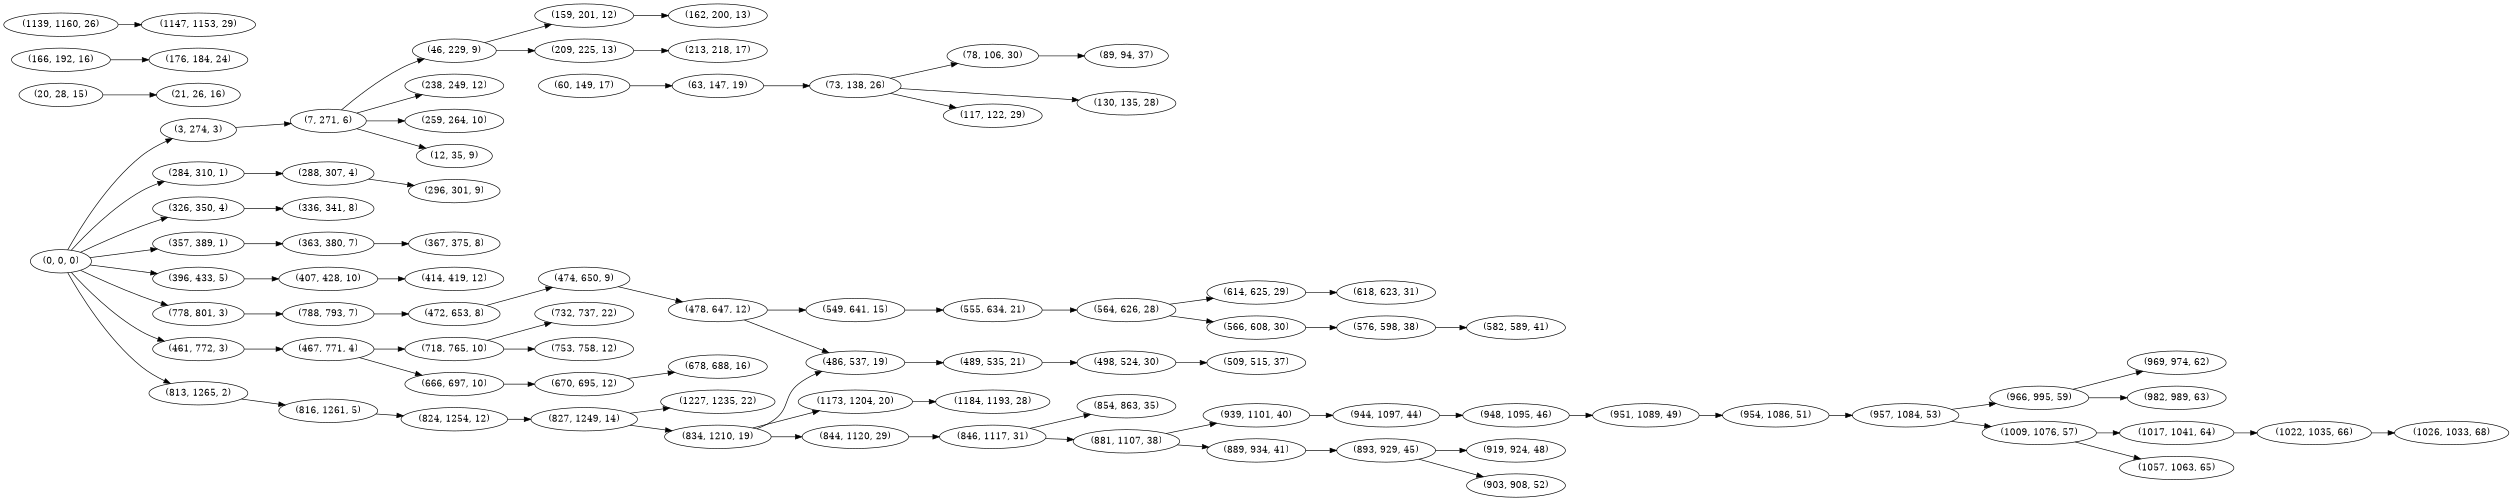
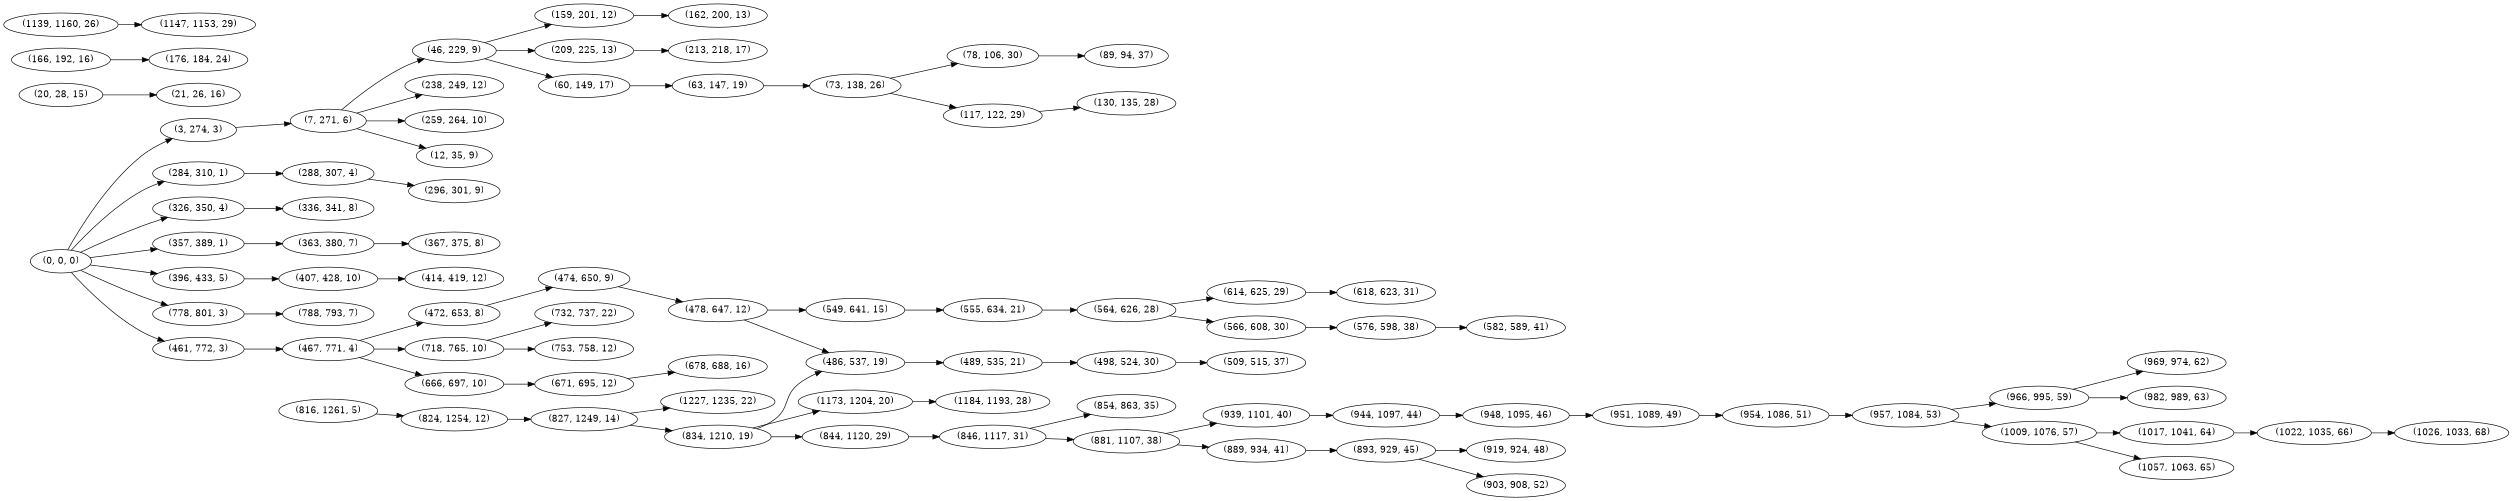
  digraph {
    rankdir=LR
    "(0, 0, 0)"
    "(3, 274, 3)"
    "(284, 310, 1)"
    "(326, 350, 4)"
    "(357, 389, 1)"
    "(396, 433, 5)"
    "(461, 772, 3)"
    "(778, 801, 3)"
-   "(813, 1265, 2)"
    "(7, 271, 6)"
    "(288, 307, 4)"
    "(336, 341, 8)"
    "(363, 380, 7)"
    "(407, 428, 10)"
    "(467, 771, 4)"
    "(788, 793, 7)"
    "(816, 1261, 5)"
    "(12, 35, 9)"
    "(46, 229, 9)"
    "(238, 249, 12)"
    "(259, 264, 10)"
    "(60, 149, 17)"
    "(159, 201, 12)"
    "(209, 225, 13)"
    "(20, 28, 15)"
    "(21, 26, 16)"
    "(63, 147, 19)"
    "(162, 200, 13)"
    "(213, 218, 17)"
    "(73, 138, 26)"
    "(78, 106, 30)"
    "(117, 122, 29)"
    "(130, 135, 28)"
    "(89, 94, 37)"
    "(166, 192, 16)"
    "(176, 184, 24)"
    "(296, 301, 9)"
    "(367, 375, 8)"
    "(414, 419, 12)"
    "(472, 653, 8)"
    "(666, 697, 10)"
    "(718, 765, 10)"
    "(474, 650, 9)"
-   "(671, 695, 12)" [label="(670, 695, 12)"]
+   "(671, 695, 12)"
    "(732, 737, 22)"
    "(753, 758, 12)"
    "(478, 647, 12)"
    "(486, 537, 19)"
    "(549, 641, 15)"
    "(489, 535, 21)"
    "(555, 634, 21)"
    "(498, 524, 30)"
    "(509, 515, 37)"
    "(564, 626, 28)"
    "(566, 608, 30)"
    "(614, 625, 29)"
    "(576, 598, 38)"
    "(618, 623, 31)"
    "(582, 589, 41)"
    "(678, 688, 16)"
    "(824, 1254, 12)"
    "(827, 1249, 14)"
    "(834, 1210, 19)"
    "(1227, 1235, 22)"
    "(844, 1120, 29)"
    "(1173, 1204, 20)"
    "(846, 1117, 31)"
    "(1139, 1160, 26)"
    "(1147, 1153, 29)"
    "(1184, 1193, 28)"
    "(854, 863, 35)"
    "(881, 1107, 38)"
    "(889, 934, 41)"
    "(939, 1101, 40)"
    "(893, 929, 45)"
    "(944, 1097, 44)"
    "(903, 908, 52)"
    "(919, 924, 48)"
    "(948, 1095, 46)"
    "(951, 1089, 49)"
    "(954, 1086, 51)"
    "(957, 1084, 53)"
    "(966, 995, 59)"
    "(1009, 1076, 57)"
    "(969, 974, 62)"
    "(982, 989, 63)"
    "(1017, 1041, 64)"
    "(1057, 1063, 65)"
    "(1022, 1035, 66)"
    "(1026, 1033, 68)"
    "(0, 0, 0)" -> "(3, 274, 3)"
    "(0, 0, 0)" -> "(284, 310, 1)"
    "(0, 0, 0)" -> "(326, 350, 4)"
    "(0, 0, 0)" -> "(357, 389, 1)"
    "(0, 0, 0)" -> "(396, 433, 5)"
    "(0, 0, 0)" -> "(461, 772, 3)"
    "(0, 0, 0)" -> "(778, 801, 3)"
-   "(0, 0, 0)" -> "(813, 1265, 2)"
    "(3, 274, 3)" -> "(7, 271, 6)"
    "(284, 310, 1)" -> "(288, 307, 4)"
    "(326, 350, 4)" -> "(336, 341, 8)"
    "(357, 389, 1)" -> "(363, 380, 7)"
    "(396, 433, 5)" -> "(407, 428, 10)"
    "(461, 772, 3)" -> "(467, 771, 4)"
    "(778, 801, 3)" -> "(788, 793, 7)"
-   "(813, 1265, 2)" -> "(816, 1261, 5)"
    "(7, 271, 6)" -> "(12, 35, 9)"
    "(7, 271, 6)" -> "(46, 229, 9)"
    "(7, 271, 6)" -> "(238, 249, 12)"
    "(7, 271, 6)" -> "(259, 264, 10)"
    "(288, 307, 4)" -> "(296, 301, 9)"
    "(363, 380, 7)" -> "(367, 375, 8)"
    "(407, 428, 10)" -> "(414, 419, 12)"
-   "(788, 793, 7)" -> "(472, 653, 8)"
+   "(467, 771, 4)" -> "(472, 653, 8)"
    "(467, 771, 4)" -> "(666, 697, 10)"
    "(467, 771, 4)" -> "(718, 765, 10)"
    "(816, 1261, 5)" -> "(824, 1254, 12)"
+   "(46, 229, 9)" -> "(60, 149, 17)"
    "(46, 229, 9)" -> "(159, 201, 12)"
    "(46, 229, 9)" -> "(209, 225, 13)"
    "(60, 149, 17)" -> "(63, 147, 19)"
    "(159, 201, 12)" -> "(162, 200, 13)"
    "(209, 225, 13)" -> "(213, 218, 17)"
    "(20, 28, 15)" -> "(21, 26, 16)"
    "(63, 147, 19)" -> "(73, 138, 26)"
    "(73, 138, 26)" -> "(78, 106, 30)"
    "(73, 138, 26)" -> "(117, 122, 29)"
-   "(73, 138, 26)" -> "(130, 135, 28)"
+   "(117, 122, 29)" -> "(130, 135, 28)"
    "(78, 106, 30)" -> "(89, 94, 37)"
    "(166, 192, 16)" -> "(176, 184, 24)"
    "(472, 653, 8)" -> "(474, 650, 9)"
    "(666, 697, 10)" -> "(671, 695, 12)"
    "(718, 765, 10)" -> "(732, 737, 22)"
    "(718, 765, 10)" -> "(753, 758, 12)"
    "(474, 650, 9)" -> "(478, 647, 12)"
    "(671, 695, 12)" -> "(678, 688, 16)"
    "(478, 647, 12)" -> "(486, 537, 19)"
    "(478, 647, 12)" -> "(549, 641, 15)"
    "(486, 537, 19)" -> "(489, 535, 21)"
    "(549, 641, 15)" -> "(555, 634, 21)"
    "(489, 535, 21)" -> "(498, 524, 30)"
    "(555, 634, 21)" -> "(564, 626, 28)"
    "(498, 524, 30)" -> "(509, 515, 37)"
    "(564, 626, 28)" -> "(566, 608, 30)"
    "(564, 626, 28)" -> "(614, 625, 29)"
    "(566, 608, 30)" -> "(576, 598, 38)"
    "(614, 625, 29)" -> "(618, 623, 31)"
    "(576, 598, 38)" -> "(582, 589, 41)"
    "(824, 1254, 12)" -> "(827, 1249, 14)"
    "(827, 1249, 14)" -> "(834, 1210, 19)"
    "(827, 1249, 14)" -> "(1227, 1235, 22)"
    "(834, 1210, 19)" -> "(486, 537, 19)"
    "(834, 1210, 19)" -> "(844, 1120, 29)"
    "(834, 1210, 19)" -> "(1173, 1204, 20)"
    "(844, 1120, 29)" -> "(846, 1117, 31)"
    "(1173, 1204, 20)" -> "(1184, 1193, 28)"
    "(846, 1117, 31)" -> "(854, 863, 35)"
    "(846, 1117, 31)" -> "(881, 1107, 38)"
    "(1139, 1160, 26)" -> "(1147, 1153, 29)"
    "(881, 1107, 38)" -> "(889, 934, 41)"
    "(881, 1107, 38)" -> "(939, 1101, 40)"
    "(889, 934, 41)" -> "(893, 929, 45)"
    "(939, 1101, 40)" -> "(944, 1097, 44)"
    "(893, 929, 45)" -> "(903, 908, 52)"
    "(893, 929, 45)" -> "(919, 924, 48)"
    "(944, 1097, 44)" -> "(948, 1095, 46)"
    "(948, 1095, 46)" -> "(951, 1089, 49)"
    "(951, 1089, 49)" -> "(954, 1086, 51)"
    "(954, 1086, 51)" -> "(957, 1084, 53)"
    "(957, 1084, 53)" -> "(966, 995, 59)"
    "(957, 1084, 53)" -> "(1009, 1076, 57)"
    "(966, 995, 59)" -> "(969, 974, 62)"
    "(966, 995, 59)" -> "(982, 989, 63)"
    "(1009, 1076, 57)" -> "(1017, 1041, 64)"
    "(1009, 1076, 57)" -> "(1057, 1063, 65)"
    "(1017, 1041, 64)" -> "(1022, 1035, 66)"
    "(1022, 1035, 66)" -> "(1026, 1033, 68)"
  }
